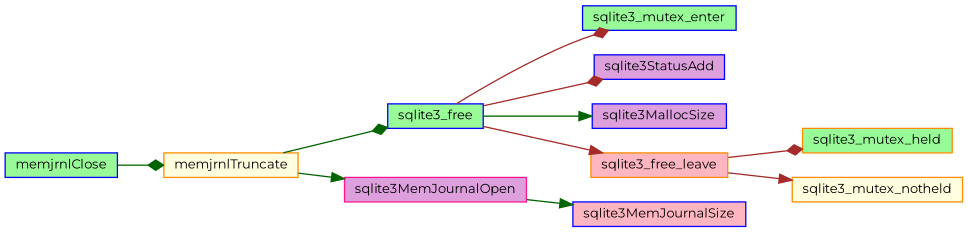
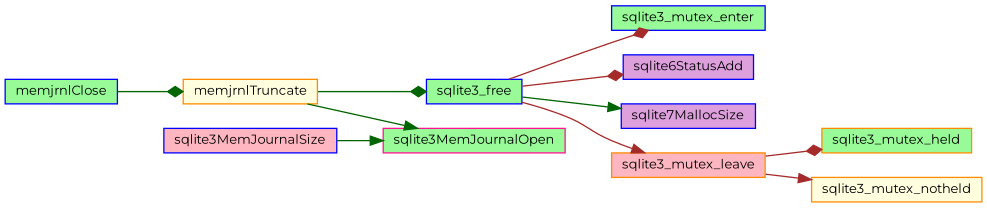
  digraph {
    fontname=Montserrat
    rankdir=LR
    node [color=blue fillcolor=palegreen fontname=Montserrat fontsize=10 shape=record style=filled]
    edge [arrowhead=diamond color=darkgreen fontname=Montserrat fontsize=10 labelfontname=FreeSans labelfontsize=10 style=solid]
    n1 [fontcolor=black height=0.2 label=memjrnlClose width=0.4]
    n2 [color=darkorange fillcolor=lightyellow height=0.2 label=memjrnlTruncate width=0.4]
    n3 [height=0.2 label=sqlite3_free width=0.4]
-   n4 [color=deeppink fillcolor=plum height=0.2 label=sqlite3MemJournalOpen width=0.4]
+   n4 [color=deeppink height=0.2 label=sqlite3MemJournalOpen width=0.4]
    n5 [height=0.2 label=sqlite3_mutex_enter width=0.4]
-   n6 [fillcolor=plum height=0.2 label=sqlite3StatusAdd width=0.4]
-   n7 [fillcolor=plum height=0.2 label=sqlite3MallocSize width=0.4]
-   n8 [color=darkorange fillcolor=lightpink height=0.2 label=sqlite3_free_leave width=0.4]
+   n6 [fillcolor=plum height=0.2 label=sqlite6StatusAdd width=0.4]
+   n7 [fillcolor=plum height=0.2 label=sqlite7MallocSize width=0.4]
+   n8 [color=darkorange fillcolor=lightpink height=0.2 label=sqlite3_mutex_leave width=0.4]
    n9 [fillcolor=lightpink height=0.2 label=sqlite3MemJournalSize width=0.4]
    n10 [color=darkorange height=0.2 label=sqlite3_mutex_held width=0.4]
    n11 [color=darkorange fillcolor=lightyellow height=0.2 label=sqlite3_mutex_notheld width=0.4]
    n1 -> n2
    n2 -> n3
    n2 -> n4 [arrowhead=normal]
    n3 -> n5 [color=brown]
    n3 -> n6 [color=brown]
    n3 -> n7 [arrowhead=normal]
    n3 -> n8 [arrowhead=normal color=brown]
-   n4 -> n9 [arrowhead=normal]
+   n9 -> n4 [arrowhead=normal]
    n8 -> n10 [color=brown]
    n8 -> n11 [arrowhead=normal color=brown]
  }
